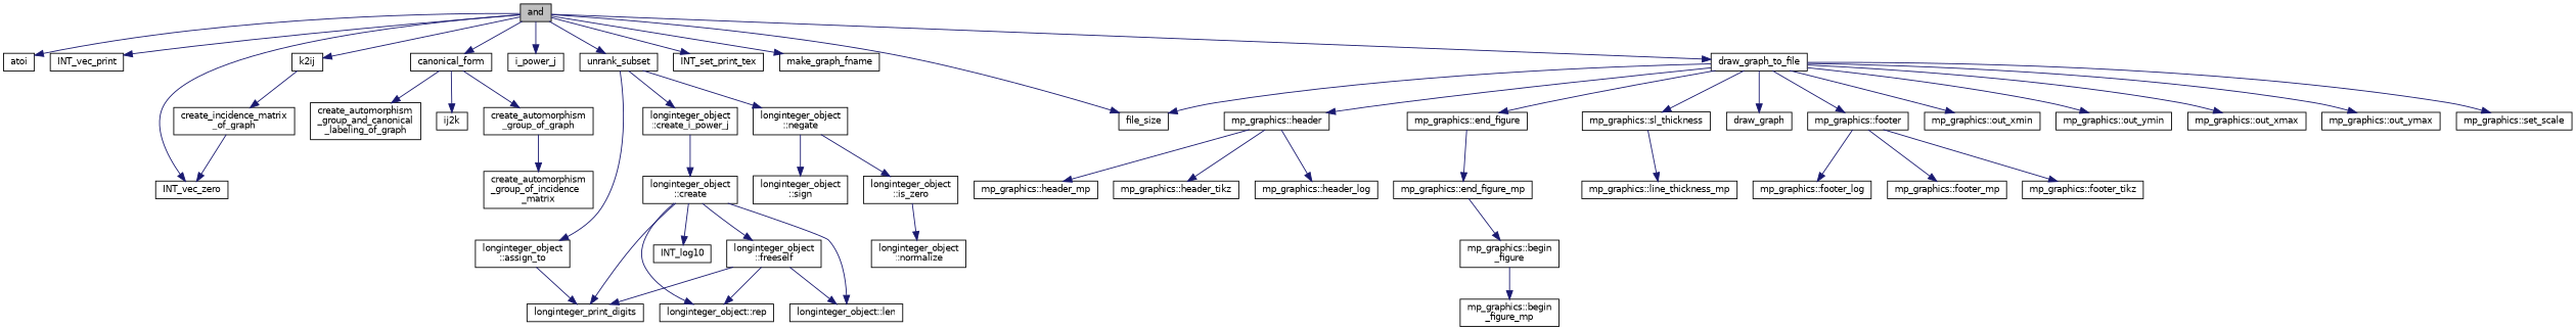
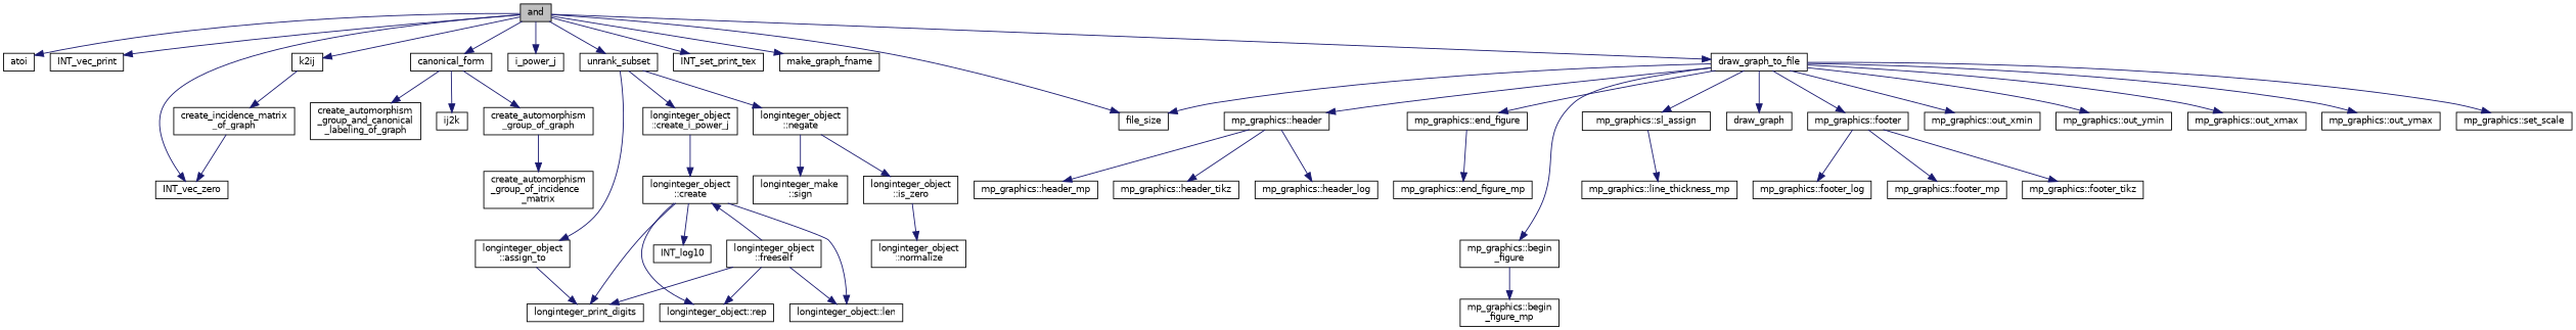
  digraph {
    rankdir=TB
    node [color=black fillcolor=white fontname=Helvetica fontsize=10 shape=record style=filled]
    edge [color=midnightblue fontname=Helvetica fontsize=10 labelfontname=Helvetica labelfontsize=10 style=solid]
    n1 [fillcolor=grey75 fontcolor=black height=0.2 label=and width=0.4]
    n2 [height=0.2 label=atoi width=0.4]
    n3 [height=0.2 label=INT_vec_print width=0.4]
    n4 [height=0.2 label=INT_vec_zero width=0.4]
    n5 [height=0.2 label=k2ij width=0.4]
    n6 [height=0.2 label=canonical_form width=0.4]
    n7 [height=0.2 label=i_power_j width=0.4]
    n8 [height=0.2 label=unrank_subset width=0.4]
    n9 [height=0.2 label=INT_set_print_tex width=0.4]
    n10 [height=0.2 label=make_graph_fname width=0.4]
    n11 [height=0.2 label=draw_graph_to_file width=0.4]
    n12 [height=0.2 label=file_size width=0.4]
    n13 [height=0.2 label="create_incidence_matrix\l_of_graph" width=0.4]
    n14 [height=0.2 label="create_automorphism\l_group_and_canonical\l_labeling_of_graph" width=0.4]
    n15 [height=0.2 label=ij2k width=0.4]
    n16 [height=0.2 label="create_automorphism\l_group_of_graph" width=0.4]
    n17 [height=0.2 label="longinteger_object\l::assign_to" width=0.4]
    n18 [height=0.2 label="longinteger_object\l::create_i_power_j" width=0.4]
    n19 [height=0.2 label="longinteger_object\l::negate" width=0.4]
    n20 [height=0.2 label="mp_graphics::out_xmin" width=0.4]
    n21 [height=0.2 label="mp_graphics::out_ymin" width=0.4]
    n22 [height=0.2 label="mp_graphics::out_xmax" width=0.4]
    n23 [height=0.2 label="mp_graphics::out_ymax" width=0.4]
    n24 [height=0.2 label="mp_graphics::set_scale" width=0.4]
    n25 [height=0.2 label="mp_graphics::header" width=0.4]
    n26 [height=0.2 label="mp_graphics::begin\l_figure" width=0.4]
-   n27 [height=0.2 label="mp_graphics::sl_thickness" width=0.4]
+   n27 [height=0.2 label="mp_graphics::sl_assign" width=0.4]
    n28 [height=0.2 label=draw_graph width=0.4]
    n29 [height=0.2 label="mp_graphics::end_figure" width=0.4]
    n30 [height=0.2 label="mp_graphics::footer" width=0.4]
    n31 [height=0.2 label="create_automorphism\l_group_of_incidence\l_matrix" width=0.4]
    n32 [height=0.2 label=longinteger_print_digits width=0.4]
    n33 [height=0.2 label="longinteger_object\l::create" width=0.4]
    n34 [height=0.2 label="longinteger_object\l::is_zero" width=0.4]
-   n35 [height=0.2 label="longinteger_object\l::sign" width=0.4]
+   n35 [height=0.2 label="longinteger_make\l::sign" width=0.4]
    n36 [height=0.2 label="longinteger_object\l::freeself" width=0.4]
    n37 [height=0.2 label="longinteger_object::rep" width=0.4]
    n38 [height=0.2 label="longinteger_object::len" width=0.4]
    n39 [height=0.2 label=INT_log10 width=0.4]
    n40 [height=0.2 label="longinteger_object\l::normalize" width=0.4]
    n41 [height=0.2 label="mp_graphics::header_log" width=0.4]
    n42 [height=0.2 label="mp_graphics::header_mp" width=0.4]
    n43 [height=0.2 label="mp_graphics::header_tikz" width=0.4]
    n44 [height=0.2 label="mp_graphics::begin\l_figure_mp" width=0.4]
    n45 [height=0.2 label="mp_graphics::line_thickness_mp" width=0.4]
    n46 [height=0.2 label="mp_graphics::end_figure_mp" width=0.4]
    n47 [height=0.2 label="mp_graphics::footer_log" width=0.4]
    n48 [height=0.2 label="mp_graphics::footer_mp" width=0.4]
    n49 [height=0.2 label="mp_graphics::footer_tikz" width=0.4]
    n1 -> n2
    n1 -> n3
    n1 -> n4
    n1 -> n5
    n1 -> n6
    n1 -> n7
    n1 -> n8
    n1 -> n9
    n1 -> n10
    n1 -> n11
    n1 -> n12
    n5 -> n13
    n6 -> n14
    n6 -> n15
    n6 -> n16
    n8 -> n17
    n8 -> n18
    n8 -> n19
    n11 -> n12
    n11 -> n20
    n11 -> n21
    n11 -> n22
    n11 -> n23
    n11 -> n24
    n11 -> n25
-   n46 -> n26
+   n11 -> n26
    n11 -> n27
    n11 -> n28
    n11 -> n29
    n11 -> n30
    n13 -> n4
    n16 -> n31
    n17 -> n32
    n18 -> n33
    n19 -> n34
    n19 -> n35
    n25 -> n41
    n25 -> n42
    n25 -> n43
    n26 -> n44
    n27 -> n45
    n29 -> n46
    n30 -> n47
    n30 -> n48
    n30 -> n49
    n33 -> n32
-   n33 -> n36
+   n36 -> n33
    n33 -> n37
    n33 -> n38
    n33 -> n39
    n34 -> n40
    n36 -> n32
    n36 -> n37
    n36 -> n38
  }
